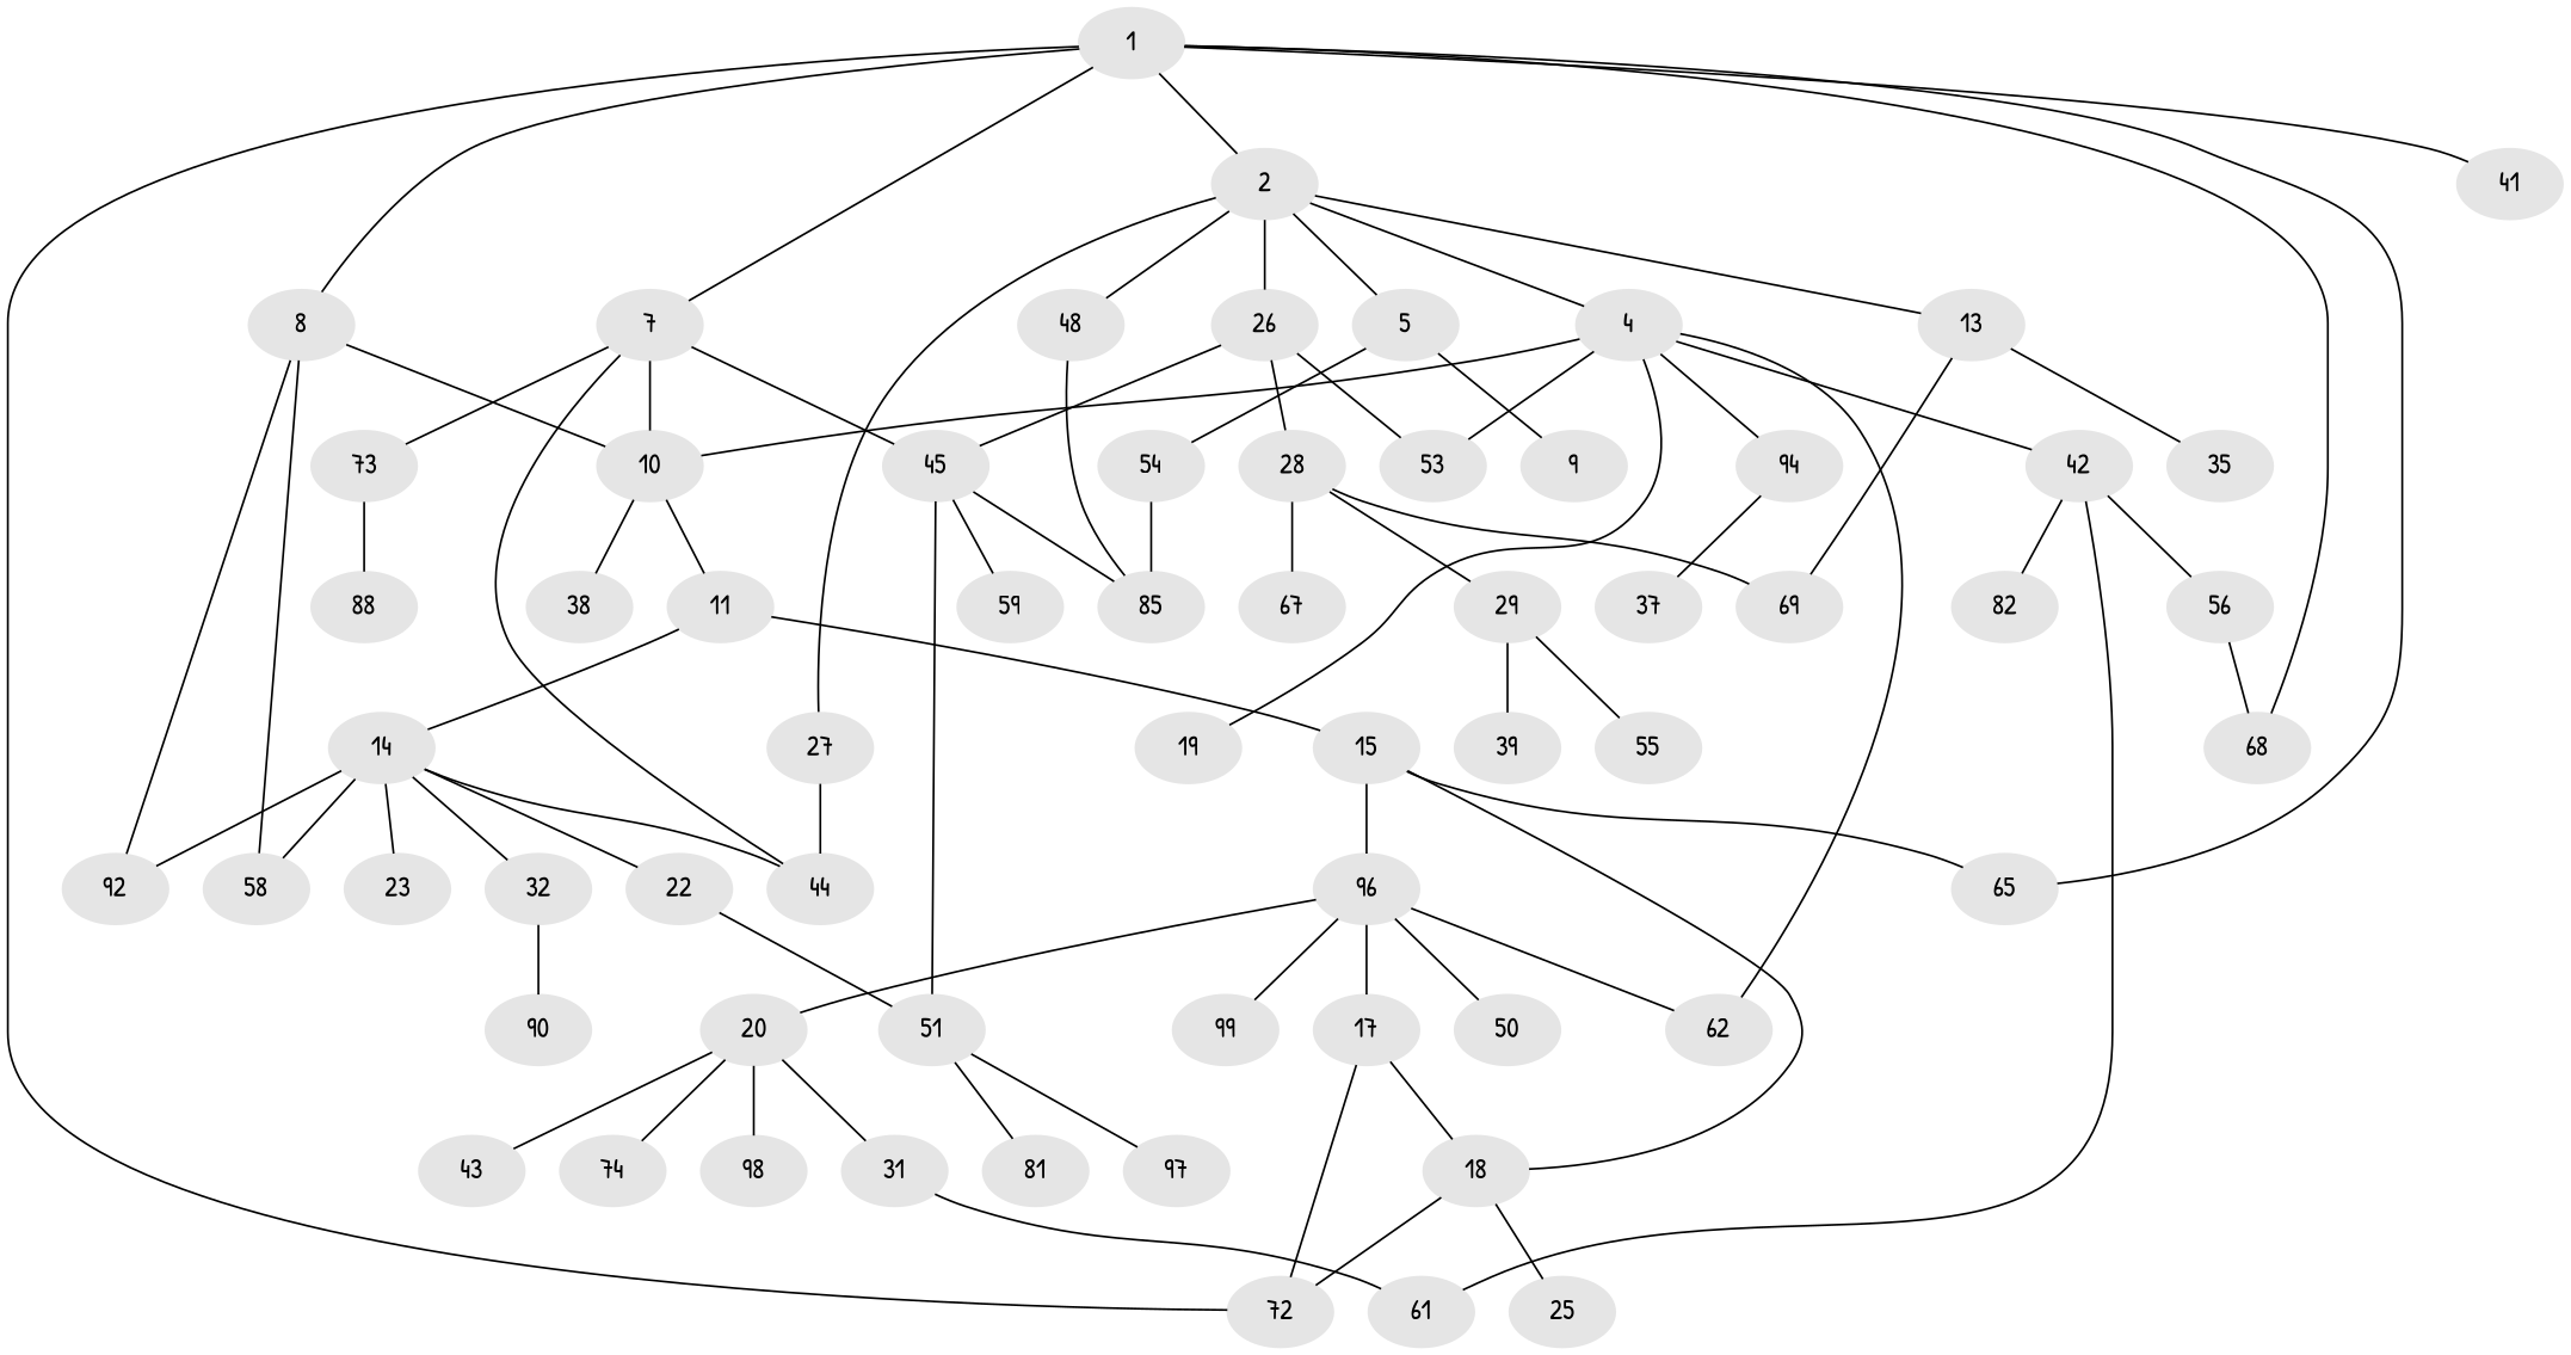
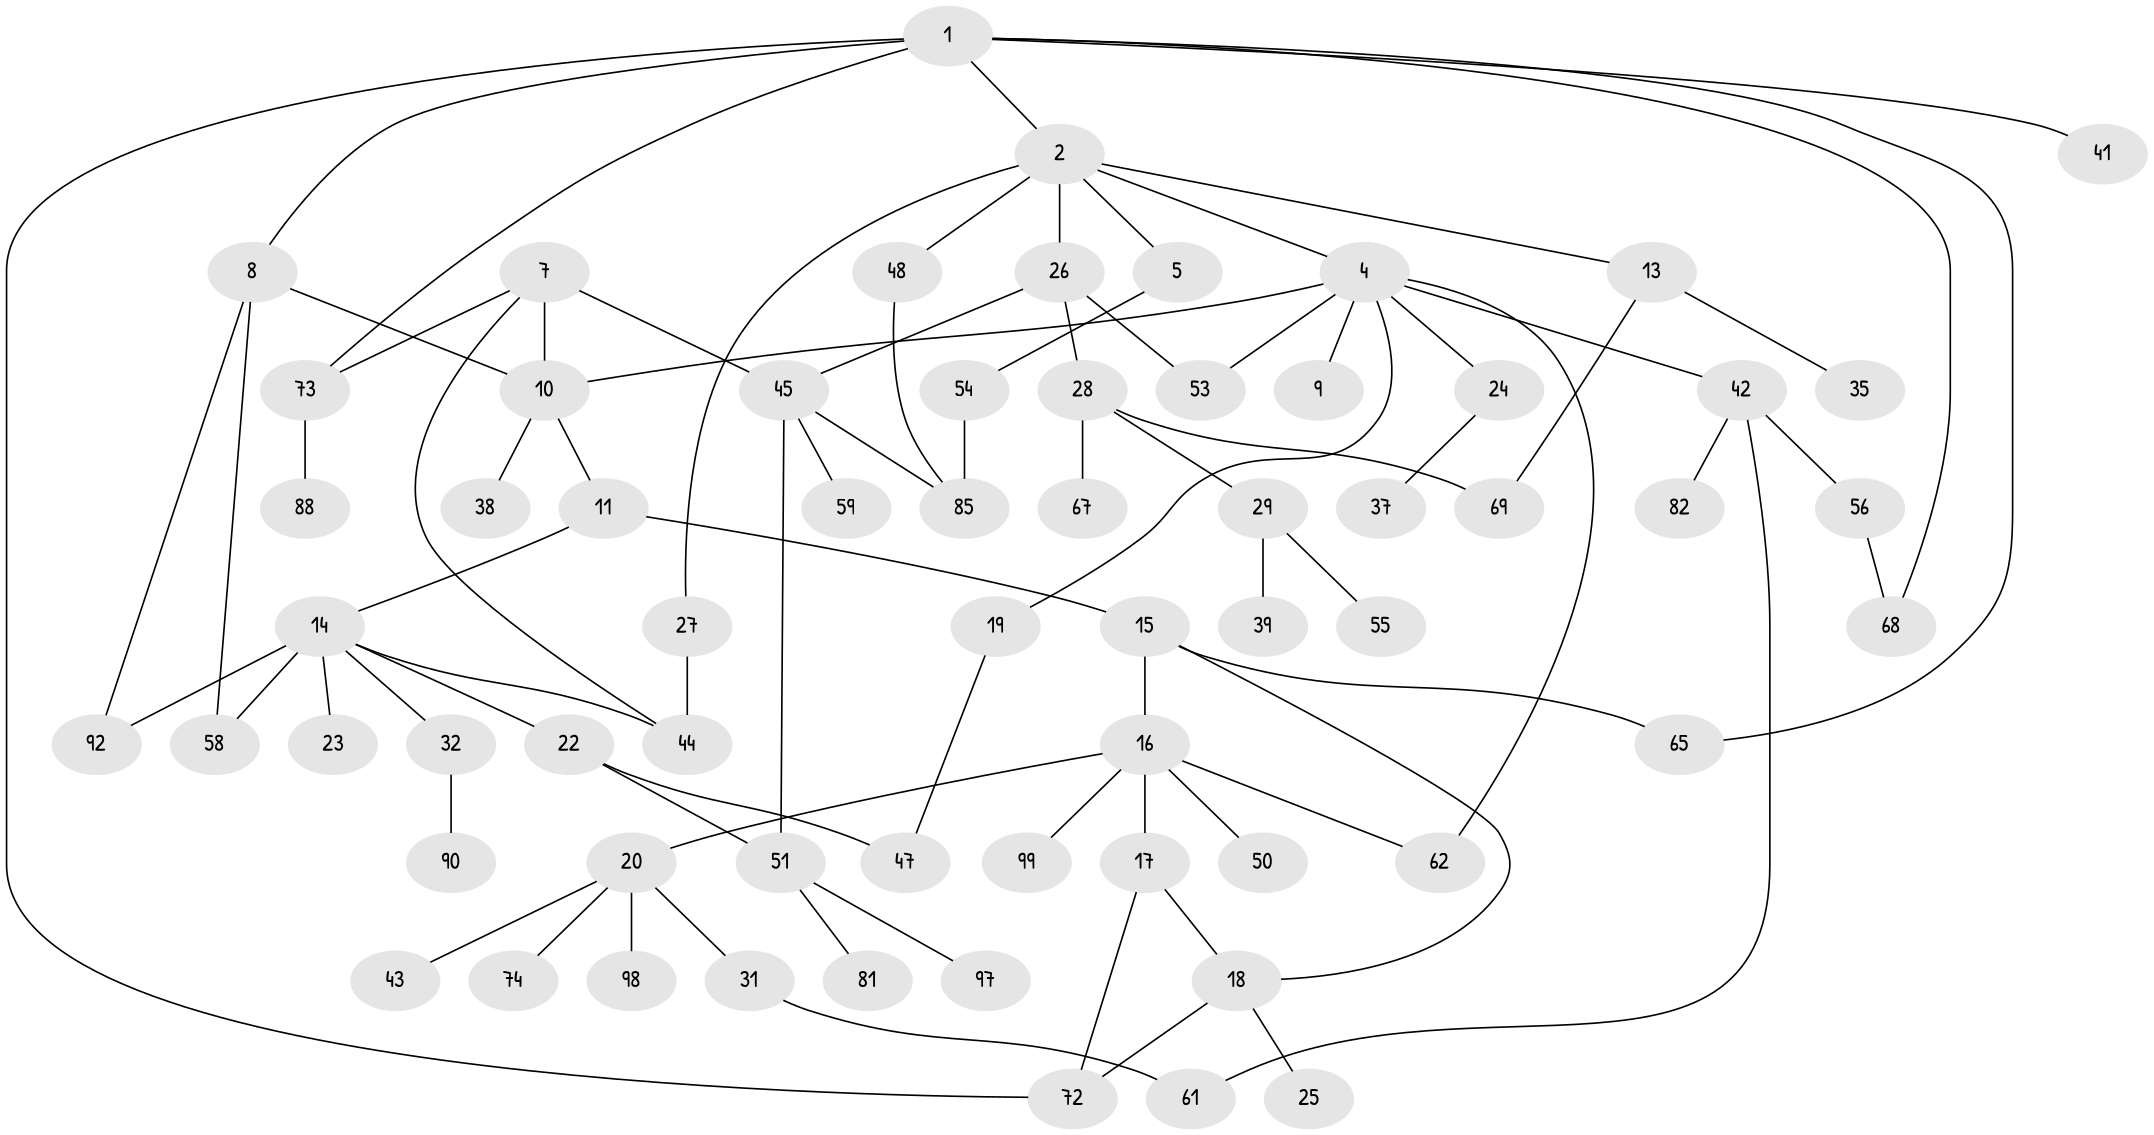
  graph {
    fontname="Patrick Hand"
    node [color=gray90 fontname="Patrick Hand" style=filled]
    edge [fontname="Patrick Hand"]
    1 [super="+21"]
    2 [super="+3"]
    7 [super="+94"]
    8 [super="+84"]
    41 [super="+86"]
    n6 [label=68]
    65 [super="+78"]
    72 [super="+80"]
    4 [super="+6"]
    5 [super="+52"]
    13 [super="+60"]
    26 [super="+93"]
    27 [super="+57"]
    48
    10 [super="+63"]
    44 [super="+66"]
    45 [super="+77"]
    73
    58
    n20 [label=92]
    9
    19 [super="+91"]
-   24 [label=94]
+   24
    42 [super="+79"]
    53 [super="+92"]
    62
    54 [super="+70"]
    35
    69 [super="+87"]
    28 [super="+33"]
    85
    11 [super="+12"]
    38 [super="+89"]
+   47
    37
    61
    56 [super="+83"]
    82
    51
    59
    88
    14 [super="+40"]
    15 [super="+49"]
    22 [super="+76"]
    23
    32 [super="+36"]
-   16 [super="+75" label=96]
+   16 [super="+75"]
    18 [super="+46"]
    90
    17 [super="+68"]
    20 [super="+30"]
    50
    99
    25
    31 [super="+71"]
    43
    74
    98
    81 [super="+96"]
    97
    29 [super="+34"]
    67
    39
    55
    1 -- 2
-   1 -- 7
+   1 -- 73
    1 -- 8
    1 -- 41
    1 -- n6
    1 -- 65
    1 -- 72
    2 -- 4
    2 -- 5
    2 -- 13
    2 -- 26
    2 -- 27
    2 -- 48
    7 -- 10
    7 -- 44
    7 -- 45
    7 -- 73
    8 -- 10
    8 -- 58
    8 -- n20
    4 -- 10
-   5 -- 9
+   4 -- 9
    4 -- 19
    4 -- 24
    4 -- 42
    4 -- 53
    4 -- 62
    5 -- 54
    13 -- 35
    13 -- 69
    26 -- 45
    26 -- 53
    26 -- 28
    27 -- 44
    48 -- 85
    10 -- 11
    10 -- 38
    45 -- 85
    45 -- 51
    45 -- 59
    73 -- 88
+   19 -- 47
    24 -- 37
    42 -- 61
    42 -- 56
    42 -- 82
    54 -- 85
    28 -- 69
    28 -- 29
    28 -- 67
    11 -- 14
    11 -- 15
    56 -- n6
    51 -- 81
    51 -- 97
    14 -- 44
    14 -- 58
    14 -- n20
    14 -- 22
    14 -- 23
    14 -- 32
    15 -- 65
    15 -- 16
    15 -- 18
+   22 -- 47
    22 -- 51
    32 -- 90
    16 -- 62
    16 -- 17 [weight=2]
    16 -- 20
    16 -- 50
    16 -- 99
    18 -- 72
    18 -- 25
    17 -- 72
    17 -- 18
    20 -- 31
    20 -- 43
    20 -- 74
    20 -- 98
    31 -- 61
    29 -- 39
    29 -- 55
  }
